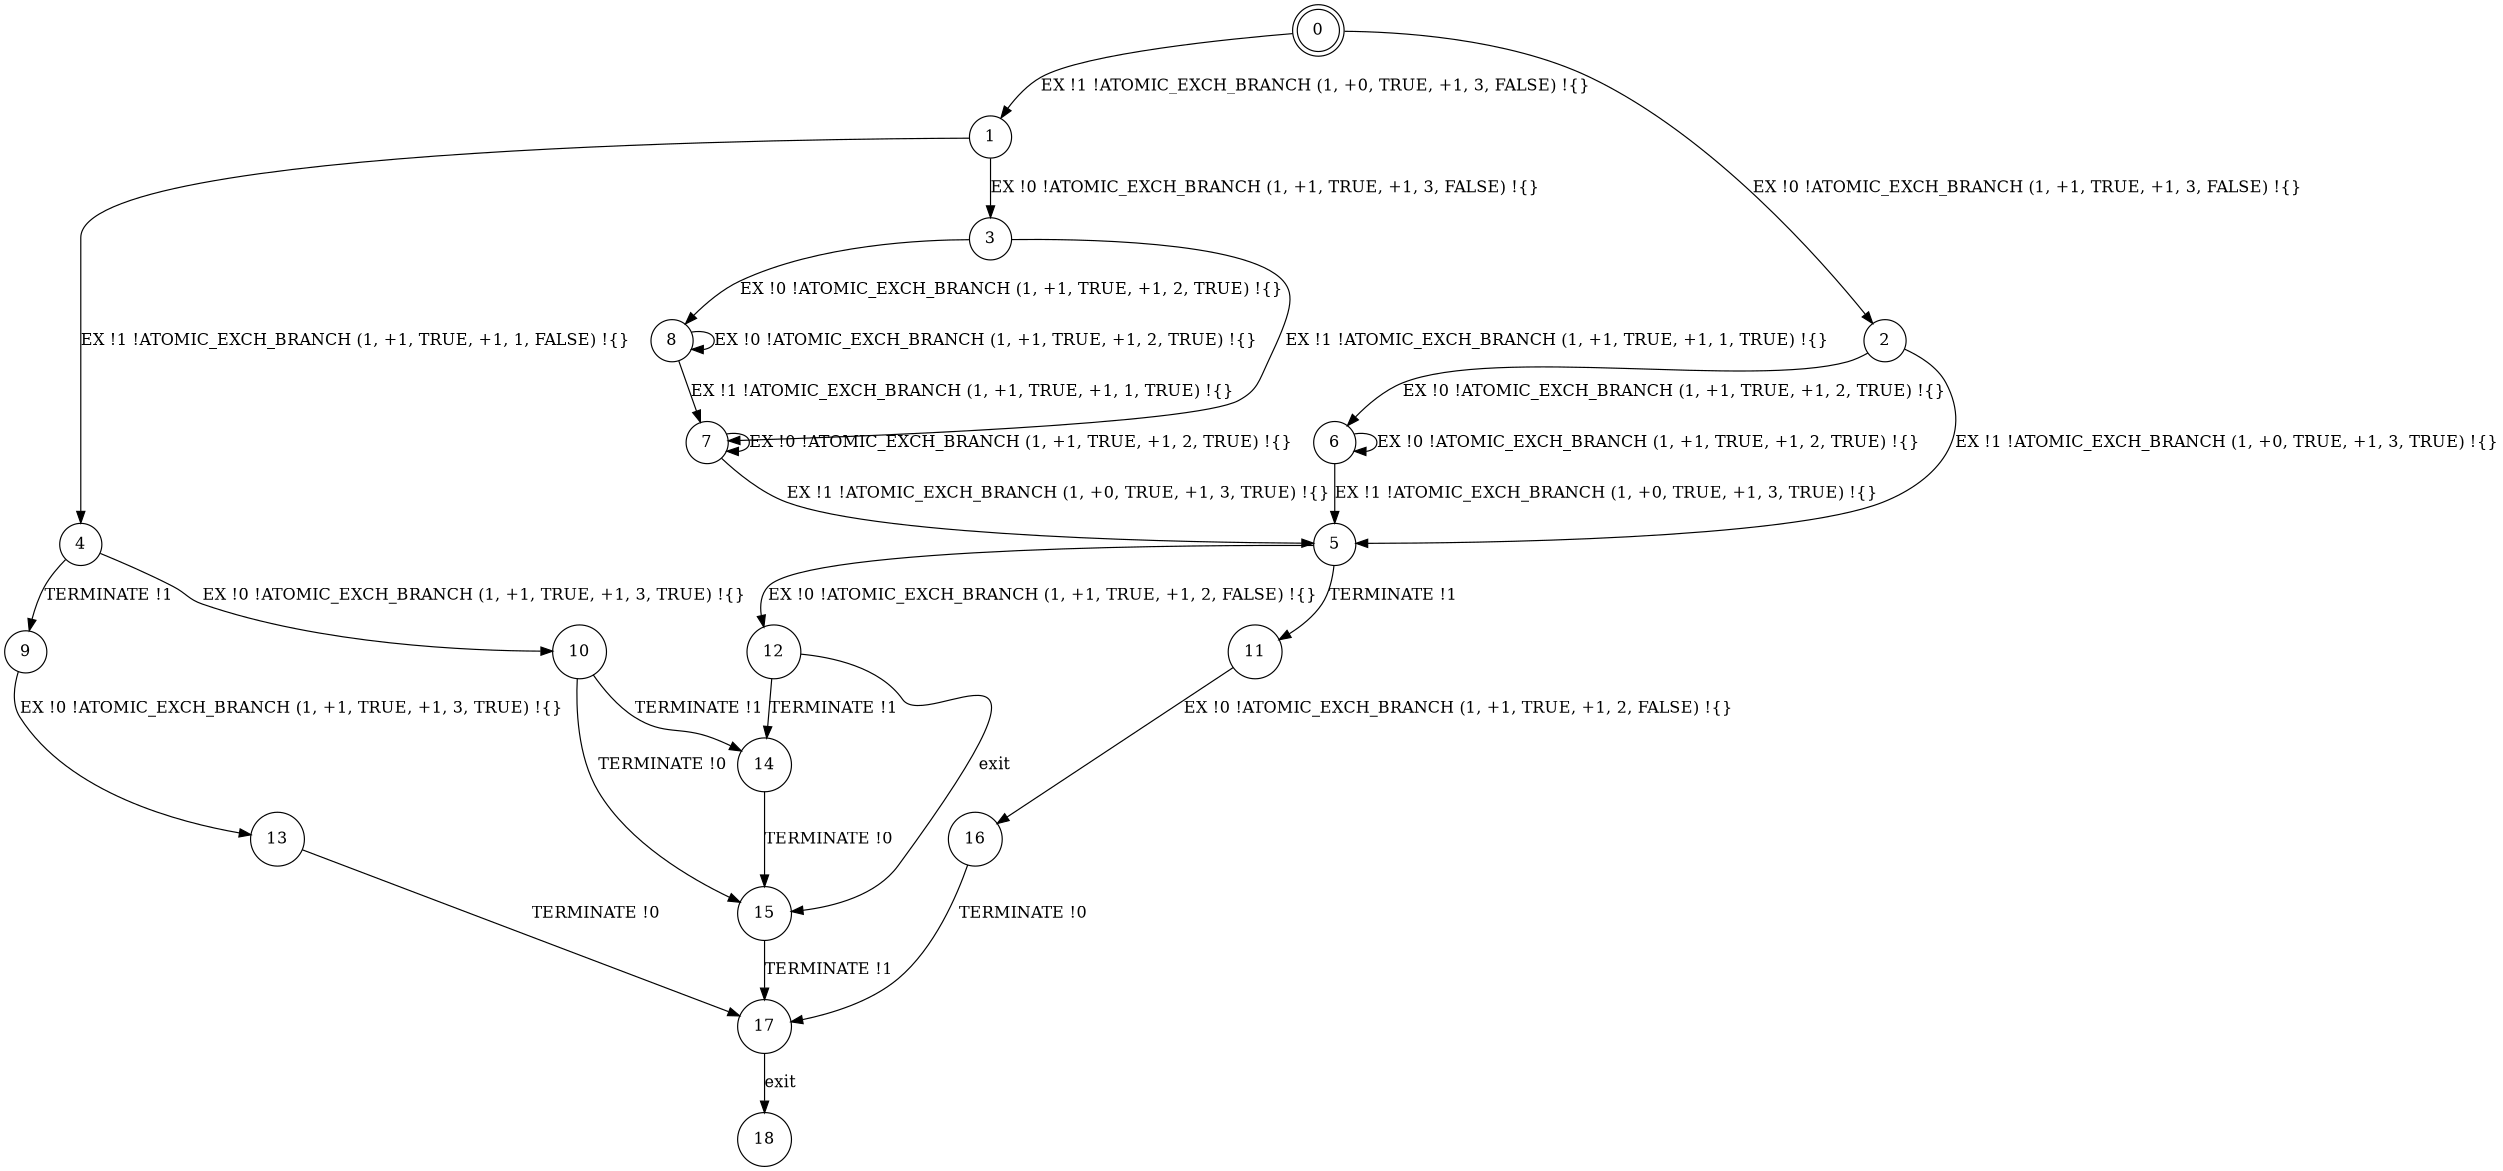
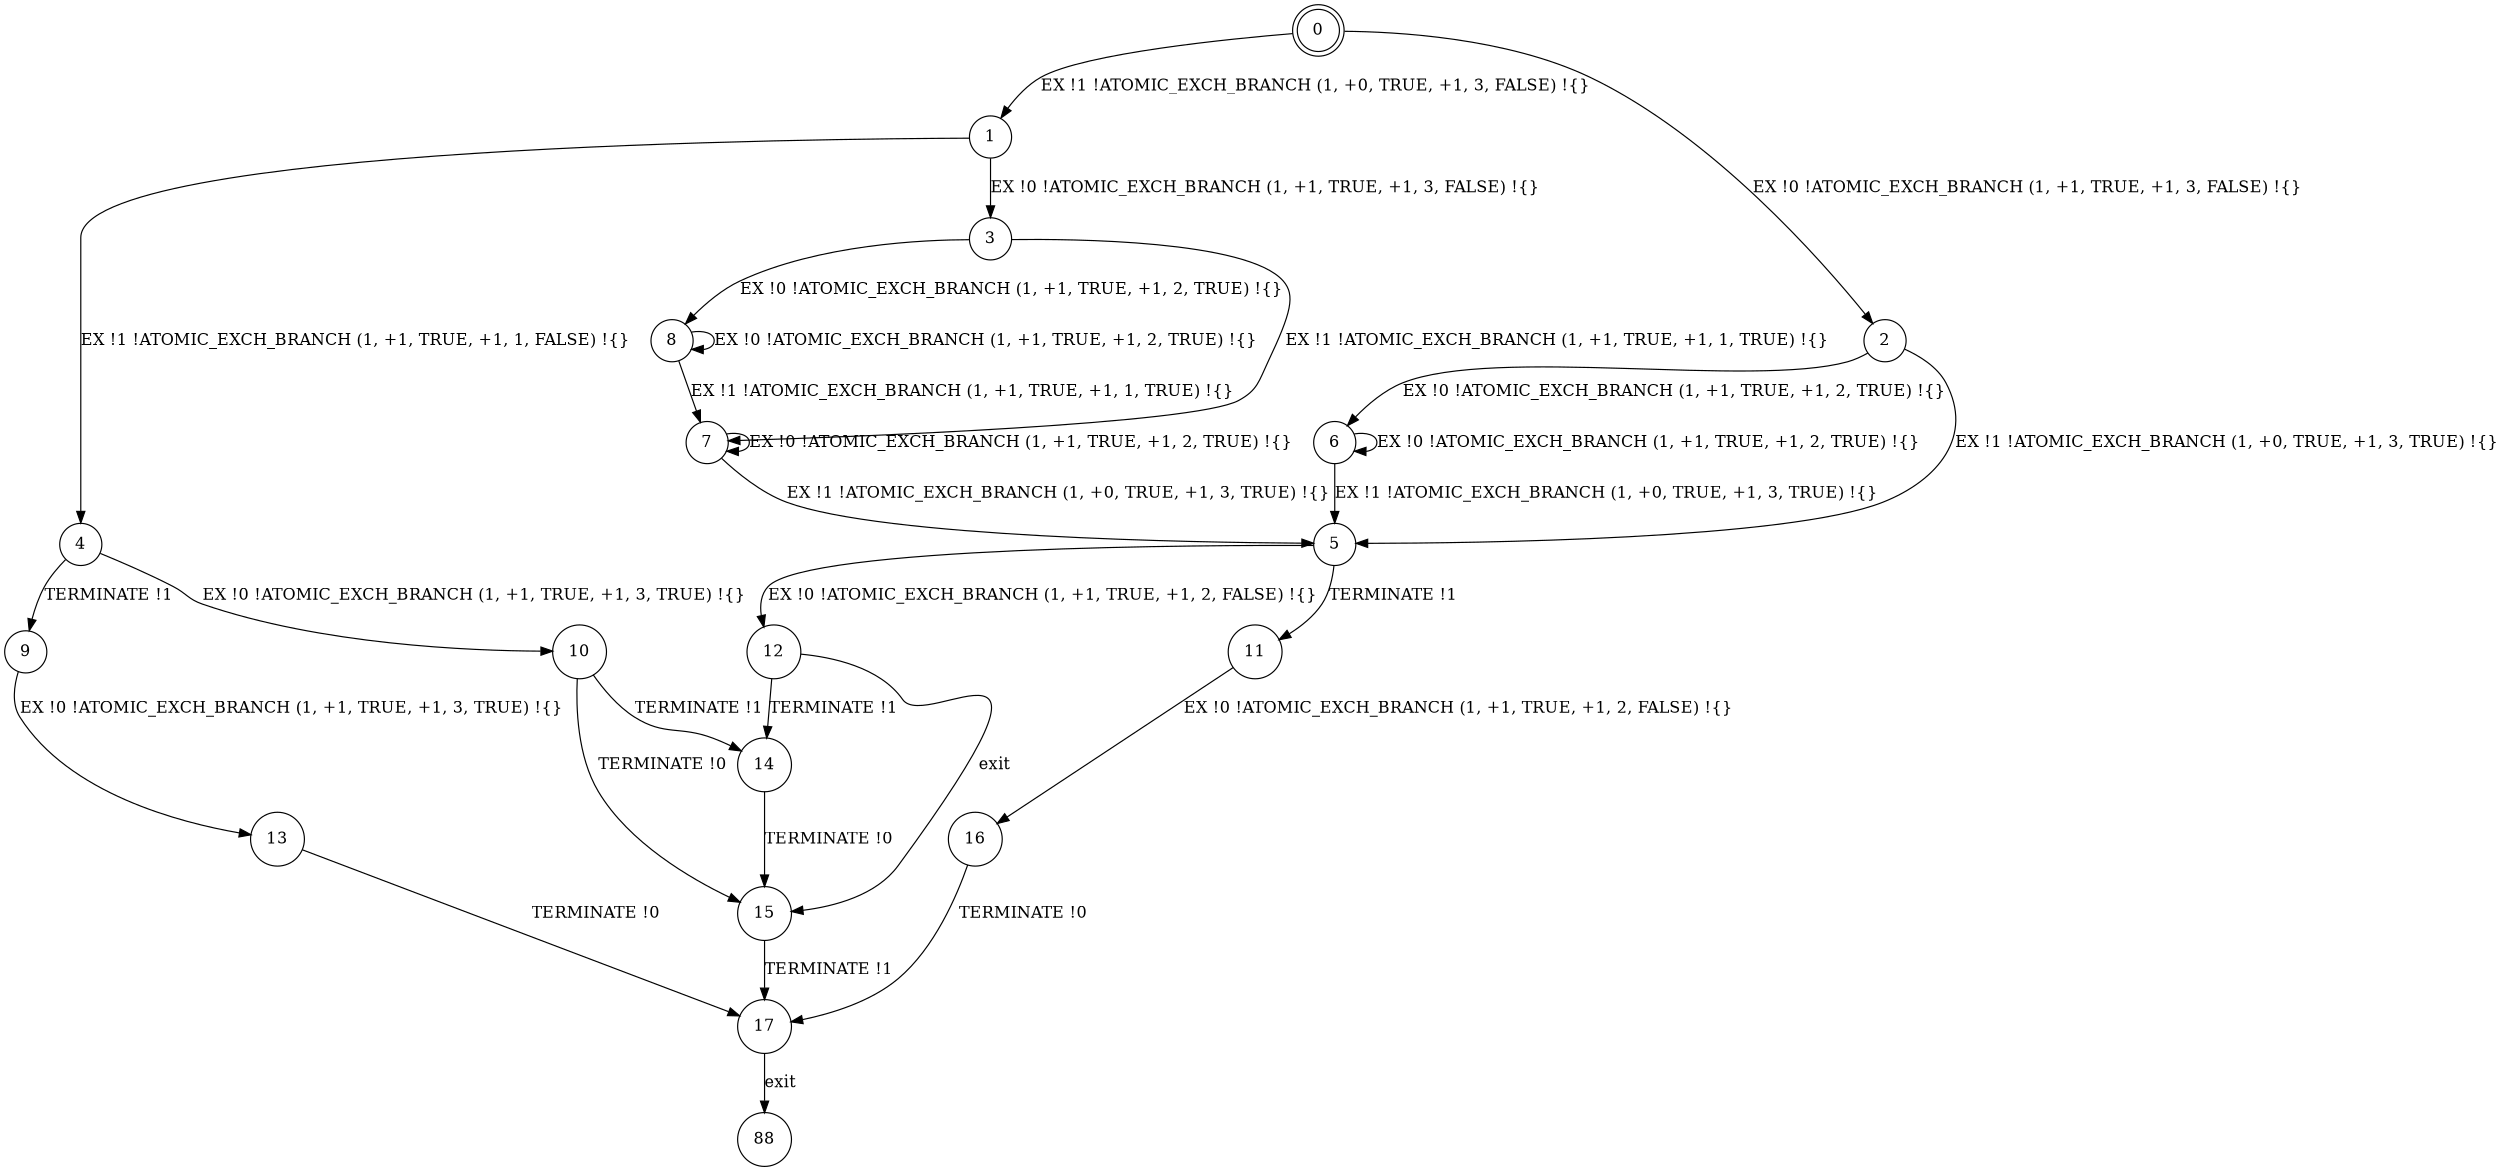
  digraph {
    node [shape=circle]
    0 [peripheries=2]
    1
    2
    3
    4
    5
    6
    7
    8
    9
    10
    11
    12
    13
    14
    15
    16
    17
-   18
+   18 [label=88]
    0 -> 1 [label="EX !1 !ATOMIC_EXCH_BRANCH (1, +0, TRUE, +1, 3, FALSE) !{}"]
    0 -> 2 [label="EX !0 !ATOMIC_EXCH_BRANCH (1, +1, TRUE, +1, 3, FALSE) !{}"]
    1 -> 3 [label="EX !0 !ATOMIC_EXCH_BRANCH (1, +1, TRUE, +1, 3, FALSE) !{}"]
    1 -> 4 [label="EX !1 !ATOMIC_EXCH_BRANCH (1, +1, TRUE, +1, 1, FALSE) !{}"]
    2 -> 5 [label="EX !1 !ATOMIC_EXCH_BRANCH (1, +0, TRUE, +1, 3, TRUE) !{}"]
    2 -> 6 [label="EX !0 !ATOMIC_EXCH_BRANCH (1, +1, TRUE, +1, 2, TRUE) !{}"]
    3 -> 7 [label="EX !1 !ATOMIC_EXCH_BRANCH (1, +1, TRUE, +1, 1, TRUE) !{}"]
    3 -> 8 [label="EX !0 !ATOMIC_EXCH_BRANCH (1, +1, TRUE, +1, 2, TRUE) !{}"]
    4 -> 9 [label="TERMINATE !1"]
    4 -> 10 [label="EX !0 !ATOMIC_EXCH_BRANCH (1, +1, TRUE, +1, 3, TRUE) !{}"]
    5 -> 11 [label="TERMINATE !1"]
    5 -> 12 [label="EX !0 !ATOMIC_EXCH_BRANCH (1, +1, TRUE, +1, 2, FALSE) !{}"]
    6 -> 5 [label="EX !1 !ATOMIC_EXCH_BRANCH (1, +0, TRUE, +1, 3, TRUE) !{}"]
    6 -> 6 [label="EX !0 !ATOMIC_EXCH_BRANCH (1, +1, TRUE, +1, 2, TRUE) !{}"]
    7 -> 5 [label="EX !1 !ATOMIC_EXCH_BRANCH (1, +0, TRUE, +1, 3, TRUE) !{}"]
    7 -> 7 [label="EX !0 !ATOMIC_EXCH_BRANCH (1, +1, TRUE, +1, 2, TRUE) !{}"]
    8 -> 7 [label="EX !1 !ATOMIC_EXCH_BRANCH (1, +1, TRUE, +1, 1, TRUE) !{}"]
    8 -> 8 [label="EX !0 !ATOMIC_EXCH_BRANCH (1, +1, TRUE, +1, 2, TRUE) !{}"]
    9 -> 13 [label="EX !0 !ATOMIC_EXCH_BRANCH (1, +1, TRUE, +1, 3, TRUE) !{}"]
    10 -> 14 [label="TERMINATE !1"]
    10 -> 15 [label="TERMINATE !0"]
    11 -> 16 [label="EX !0 !ATOMIC_EXCH_BRANCH (1, +1, TRUE, +1, 2, FALSE) !{}"]
    12 -> 14 [label="TERMINATE !1"]
    12 -> 15 [label=exit]
    13 -> 17 [label="TERMINATE !0"]
    14 -> 15 [label="TERMINATE !0"]
    15 -> 17 [label="TERMINATE !1"]
    16 -> 17 [label="TERMINATE !0"]
    17 -> 18 [label=exit]
  }
